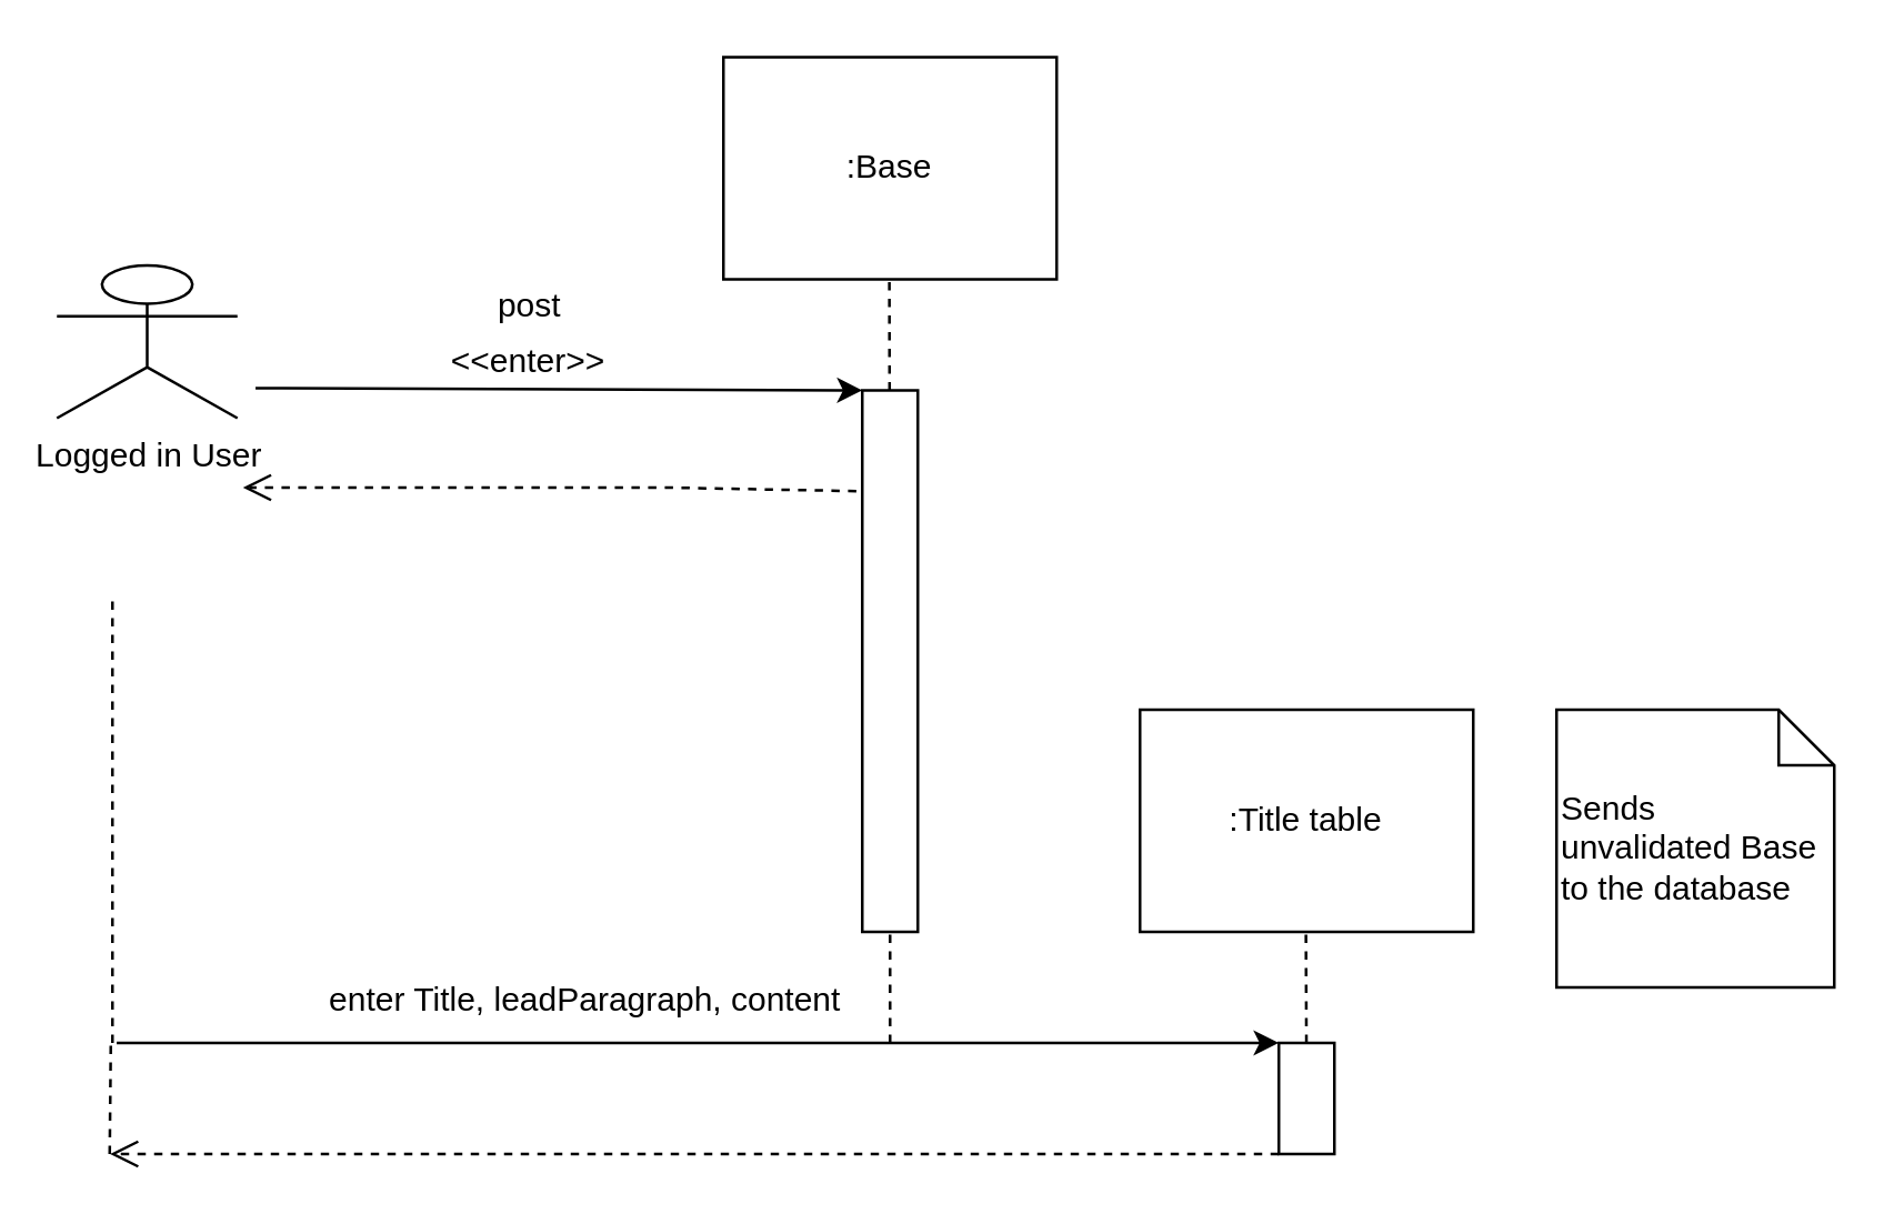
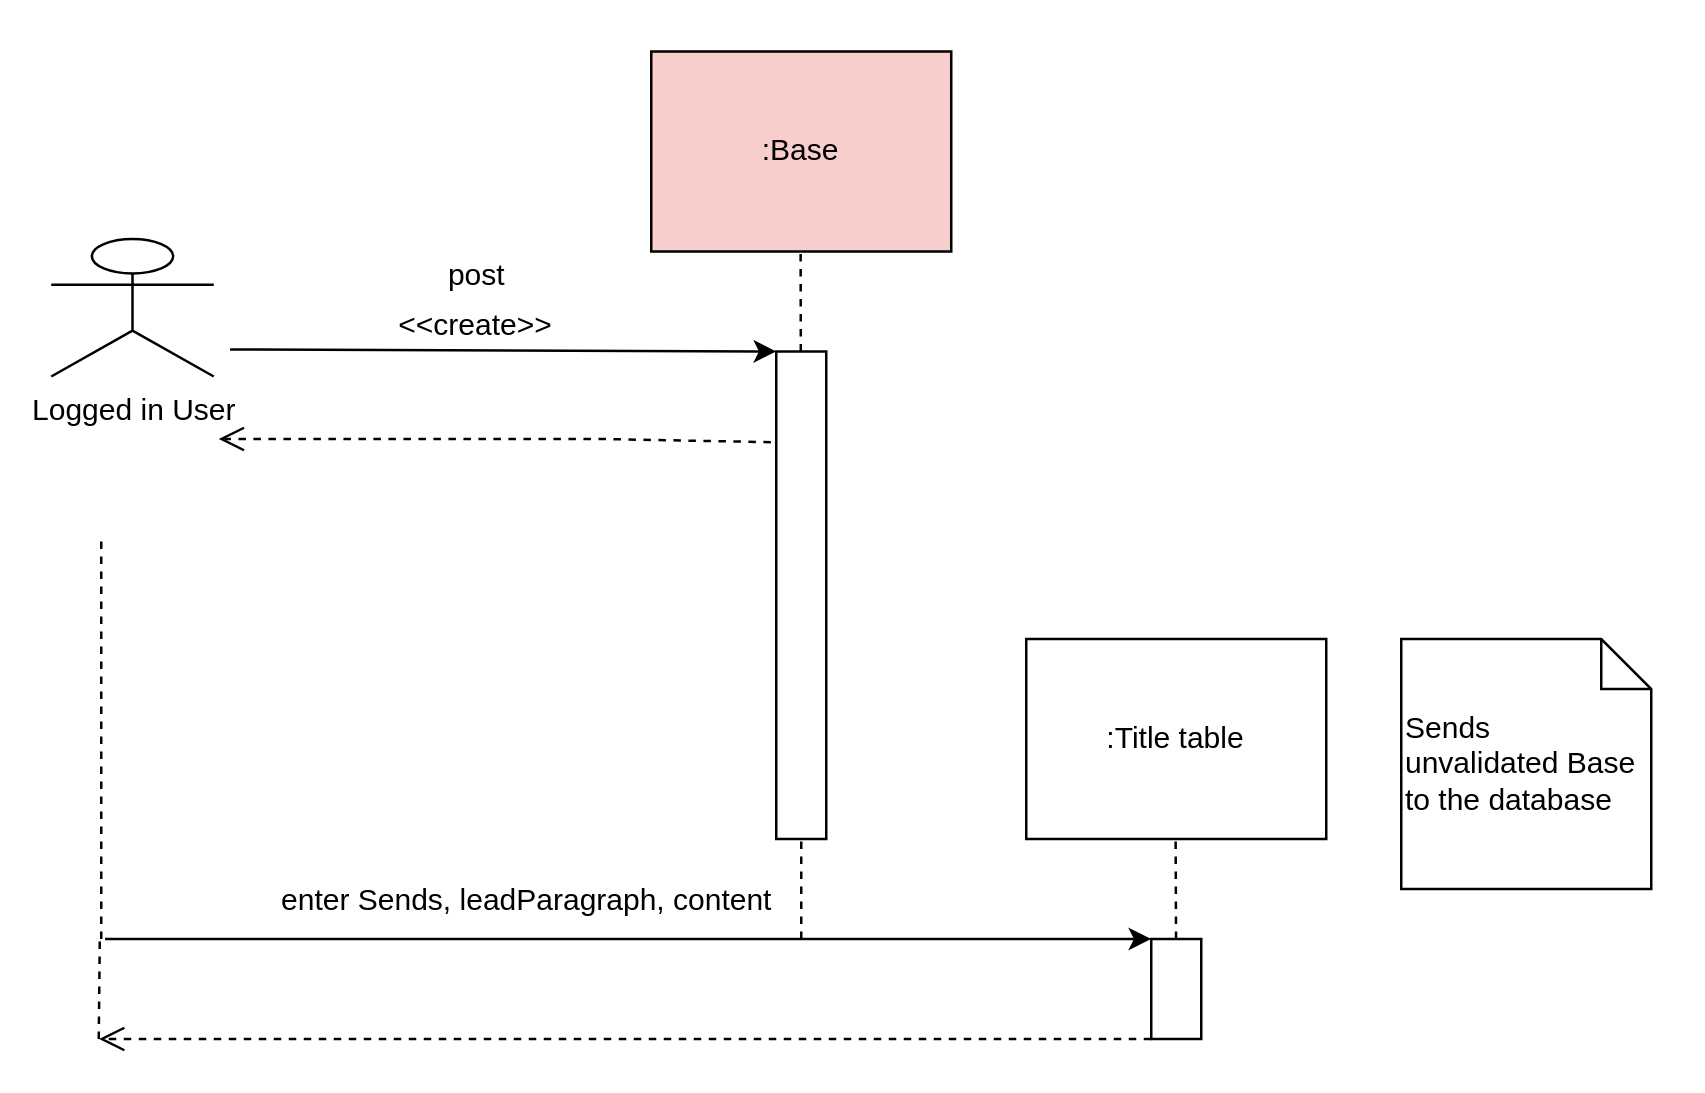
  <mxCell id="0" />
  <mxCell id="1" parent="0" />
  <mxCell id="2" value="Logged in User" style="shape=umlActor;verticalLabelPosition=bottom;verticalAlign=top;html=1;" parent="1" vertex="1"><mxGeometry x="20" y="95" width="65" height="55" as="geometry" /></mxCell>
- <mxCell id="3" value=":Base" style="rounded=0;whiteSpace=wrap;html=1;" parent="1" vertex="1"><mxGeometry x="260" y="20" width="120" height="80" as="geometry" /></mxCell>
+ <mxCell id="3" value=":Base" style="rounded=0;whiteSpace=wrap;html=1;fillColor=#f8cecc;" parent="1" vertex="1"><mxGeometry x="260" y="20" width="120" height="80" as="geometry" /></mxCell>
  <mxCell id="4" value="" style="endArrow=none;dashed=1;html=1;entryX=0.5;entryY=1;entryDx=0;entryDy=0;startArrow=none;" parent="1" source="6" edge="1"><mxGeometry width="50" height="50" relative="1" as="geometry"><mxPoint x="320.25" y="180" as="sourcePoint" /><mxPoint x="319.75" y="100" as="targetPoint" /></mxGeometry></mxCell>
  <mxCell id="5" value="" style="endArrow=classic;html=1;entryX=0;entryY=0;entryDx=0;entryDy=0;exitX=1.076;exitY=0.115;exitDx=0;exitDy=0;exitPerimeter=0;" parent="1" target="6" edge="1"><mxGeometry width="50" height="50" relative="1" as="geometry"><mxPoint x="91.52" y="139.2" as="sourcePoint" /><mxPoint x="300" y="140" as="targetPoint" /></mxGeometry></mxCell>
  <mxCell id="6" value="" style="rounded=0;whiteSpace=wrap;html=1;" parent="1" vertex="1"><mxGeometry x="310" y="140" width="20" height="195" as="geometry" /></mxCell>
- <mxCell id="7" value="&amp;lt;&amp;lt;enter&amp;gt;&amp;gt;" style="text;html=1;strokeColor=none;fillColor=none;align=center;verticalAlign=middle;whiteSpace=wrap;rounded=0;" parent="1" vertex="1"><mxGeometry x="170" y="120" width="40" height="20" as="geometry" /></mxCell>
+ <mxCell id="7" value="&amp;lt;&amp;lt;create&amp;gt;&amp;gt;" style="text;html=1;strokeColor=none;fillColor=none;align=center;verticalAlign=middle;whiteSpace=wrap;rounded=0;" parent="1" vertex="1"><mxGeometry x="170" y="120" width="40" height="20" as="geometry" /></mxCell>
  <mxCell id="8" value="post" style="text;html=1;align=center;verticalAlign=middle;resizable=0;points=[];autosize=1;strokeColor=none;fillColor=none;" parent="1" vertex="1"><mxGeometry x="165" y="95" width="50" height="30" as="geometry" /></mxCell>
  <mxCell id="9" value="" style="endArrow=none;dashed=1;html=1;entryX=0.5;entryY=1;entryDx=0;entryDy=0;exitX=0.5;exitY=0;exitDx=0;exitDy=0;" parent="1" edge="1"><mxGeometry width="50" height="50" relative="1" as="geometry"><mxPoint x="320" y="375" as="sourcePoint" /><mxPoint x="320" y="335" as="targetPoint" /></mxGeometry></mxCell>
  <mxCell id="10" value="Sends unvalidated Base to the database" style="shape=note;size=20;whiteSpace=wrap;html=1;align=left;" parent="1" vertex="1"><mxGeometry x="560" y="255" width="100" height="100" as="geometry" /></mxCell>
  <mxCell id="11" value="" style="endArrow=none;dashed=1;html=1;" parent="1" edge="1"><mxGeometry width="50" height="50" relative="1" as="geometry"><mxPoint x="40" y="375" as="sourcePoint" /><mxPoint x="40" y="215" as="targetPoint" /></mxGeometry></mxCell>
  <mxCell id="12" value="" style="html=1;verticalAlign=bottom;endArrow=open;dashed=1;endSize=8;rounded=0;entryX=1;entryY=1;entryDx=0;entryDy=0;exitX=-0.107;exitY=0.186;exitDx=0;exitDy=0;exitPerimeter=0;" parent="1" source="6" edge="1"><mxGeometry relative="1" as="geometry"><mxPoint x="235" y="175.4" as="sourcePoint" /><mxPoint x="87" y="175" as="targetPoint" /><Array as="points"><mxPoint x="240" y="175" /></Array></mxGeometry></mxCell>
  <mxCell id="13" value="" style="endArrow=classic;html=1;exitX=1.076;exitY=0.115;exitDx=0;exitDy=0;exitPerimeter=0;" parent="1" edge="1"><mxGeometry width="50" height="50" relative="1" as="geometry"><mxPoint x="41.52" y="375" as="sourcePoint" /><mxPoint x="460" y="375" as="targetPoint" /></mxGeometry></mxCell>
- <mxCell id="14" value="enter Title, leadParagraph, content" style="text;html=1;align=center;verticalAlign=middle;resizable=0;points=[];autosize=1;strokeColor=none;fillColor=none;fontColor=#000000;" parent="1" vertex="1"><mxGeometry x="105" y="345" width="210" height="30" as="geometry" /></mxCell>
+ <mxCell id="14" value="enter Sends, leadParagraph, content" style="text;html=1;align=center;verticalAlign=middle;resizable=0;points=[];autosize=1;strokeColor=none;fillColor=none;fontColor=#000000;" parent="1" vertex="1"><mxGeometry x="105" y="345" width="210" height="30" as="geometry" /></mxCell>
  <mxCell id="15" value=":Title table" style="rounded=0;whiteSpace=wrap;html=1;" parent="1" vertex="1"><mxGeometry x="410" y="255" width="120" height="80" as="geometry" /></mxCell>
  <mxCell id="16" value="" style="endArrow=none;dashed=1;html=1;entryX=0.5;entryY=1;entryDx=0;entryDy=0;startArrow=none;" parent="1" source="17" edge="1"><mxGeometry width="50" height="50" relative="1" as="geometry"><mxPoint x="470.25" y="415" as="sourcePoint" /><mxPoint x="469.75" y="335" as="targetPoint" /></mxGeometry></mxCell>
  <mxCell id="17" value="" style="rounded=0;whiteSpace=wrap;html=1;" parent="1" vertex="1"><mxGeometry x="460" y="375" width="20" height="40" as="geometry" /></mxCell>
  <mxCell id="18" value="" style="html=1;verticalAlign=bottom;endArrow=open;dashed=1;endSize=8;rounded=0;entryX=1;entryY=1;entryDx=0;entryDy=0;exitX=0;exitY=1;exitDx=0;exitDy=0;" parent="1" source="17" edge="1"><mxGeometry relative="1" as="geometry"><mxPoint x="260" y="416.27" as="sourcePoint" /><mxPoint x="39.14" y="415" as="targetPoint" /><Array as="points"><mxPoint x="192.14" y="415" /></Array></mxGeometry></mxCell>
  <mxCell id="19" value="" style="endArrow=none;dashed=1;html=1;" parent="1" edge="1"><mxGeometry width="50" height="50" relative="1" as="geometry"><mxPoint x="39" y="415" as="sourcePoint" /><mxPoint x="39.41" y="375" as="targetPoint" /></mxGeometry></mxCell>
